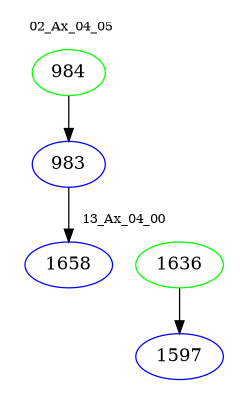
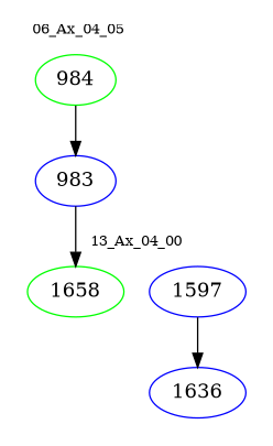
  digraph {
    node [color=blue]
    edge [color=black]
-   n1 [color=green label=1636]
+   n1 [label=1636]
    n2 [label=1597]
-   n3 [label=1658]
+   n3 [color=green label=1658]
    n4 [color=green label=984]
    n5 [label=983]
    subgraph cluster_1 {
      color=white
      fontsize=10
      label="13_Ax_04_00"
      n1
      n2
      n3
    }
    subgraph cluster_2 {
      color=white
      fontsize=10
-     label="02_Ax_04_05"
+     label="06_Ax_04_05"
      n4
      n5
    }
-   n1 -> n2
+   n2 -> n1
    n4 -> n5
    n5 -> n3
  }
